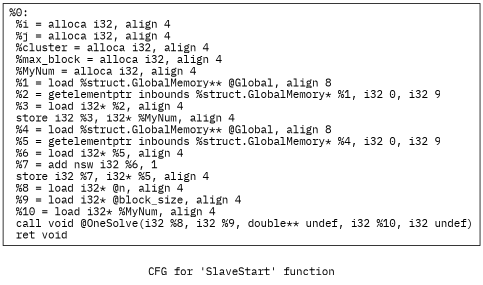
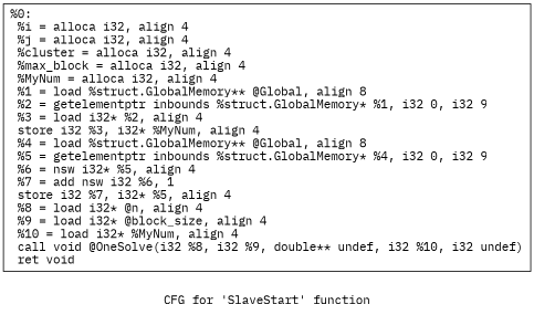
  digraph {
    label="CFG for 'SlaveStart' function"
    fontname="IBM Plex Mono"
-   n1 [label="{%0:\l  %i = alloca i32, align 4\l  %j = alloca i32, align 4\l  %cluster = alloca i32, align 4\l  %max_block = alloca i32, align 4\l  %MyNum = alloca i32, align 4\l  %1 = load %struct.GlobalMemory** @Global, align 8\l  %2 = getelementptr inbounds %struct.GlobalMemory* %1, i32 0, i32 9\l  %3 = load i32* %2, align 4\l  store i32 %3, i32* %MyNum, align 4\l  %4 = load %struct.GlobalMemory** @Global, align 8\l  %5 = getelementptr inbounds %struct.GlobalMemory* %4, i32 0, i32 9\l  %6 = load i32* %5, align 4\l  %7 = add nsw i32 %6, 1\l  store i32 %7, i32* %5, align 4\l  %8 = load i32* @n, align 4\l  %9 = load i32* @block_size, align 4\l  %10 = load i32* %MyNum, align 4\l  call void @OneSolve(i32 %8, i32 %9, double** undef, i32 %10, i32 undef)\l  ret void\l}" shape=record fontname="IBM Plex Mono"]
+   n1 [label="{%0:\l  %i = alloca i32, align 4\l  %j = alloca i32, align 4\l  %cluster = alloca i32, align 4\l  %max_block = alloca i32, align 4\l  %MyNum = alloca i32, align 4\l  %1 = load %struct.GlobalMemory** @Global, align 8\l  %2 = getelementptr inbounds %struct.GlobalMemory* %1, i32 0, i32 9\l  %3 = load i32* %2, align 4\l  store i32 %3, i32* %MyNum, align 4\l  %4 = load %struct.GlobalMemory** @Global, align 8\l  %5 = getelementptr inbounds %struct.GlobalMemory* %4, i32 0, i32 9\l  %6 = nsw i32* %5, align 4\l  %7 = add nsw i32 %6, 1\l  store i32 %7, i32* %5, align 4\l  %8 = load i32* @n, align 4\l  %9 = load i32* @block_size, align 4\l  %10 = load i32* %MyNum, align 4\l  call void @OneSolve(i32 %8, i32 %9, double** undef, i32 %10, i32 undef)\l  ret void\l}" shape=record fontname="IBM Plex Mono"]
  }
